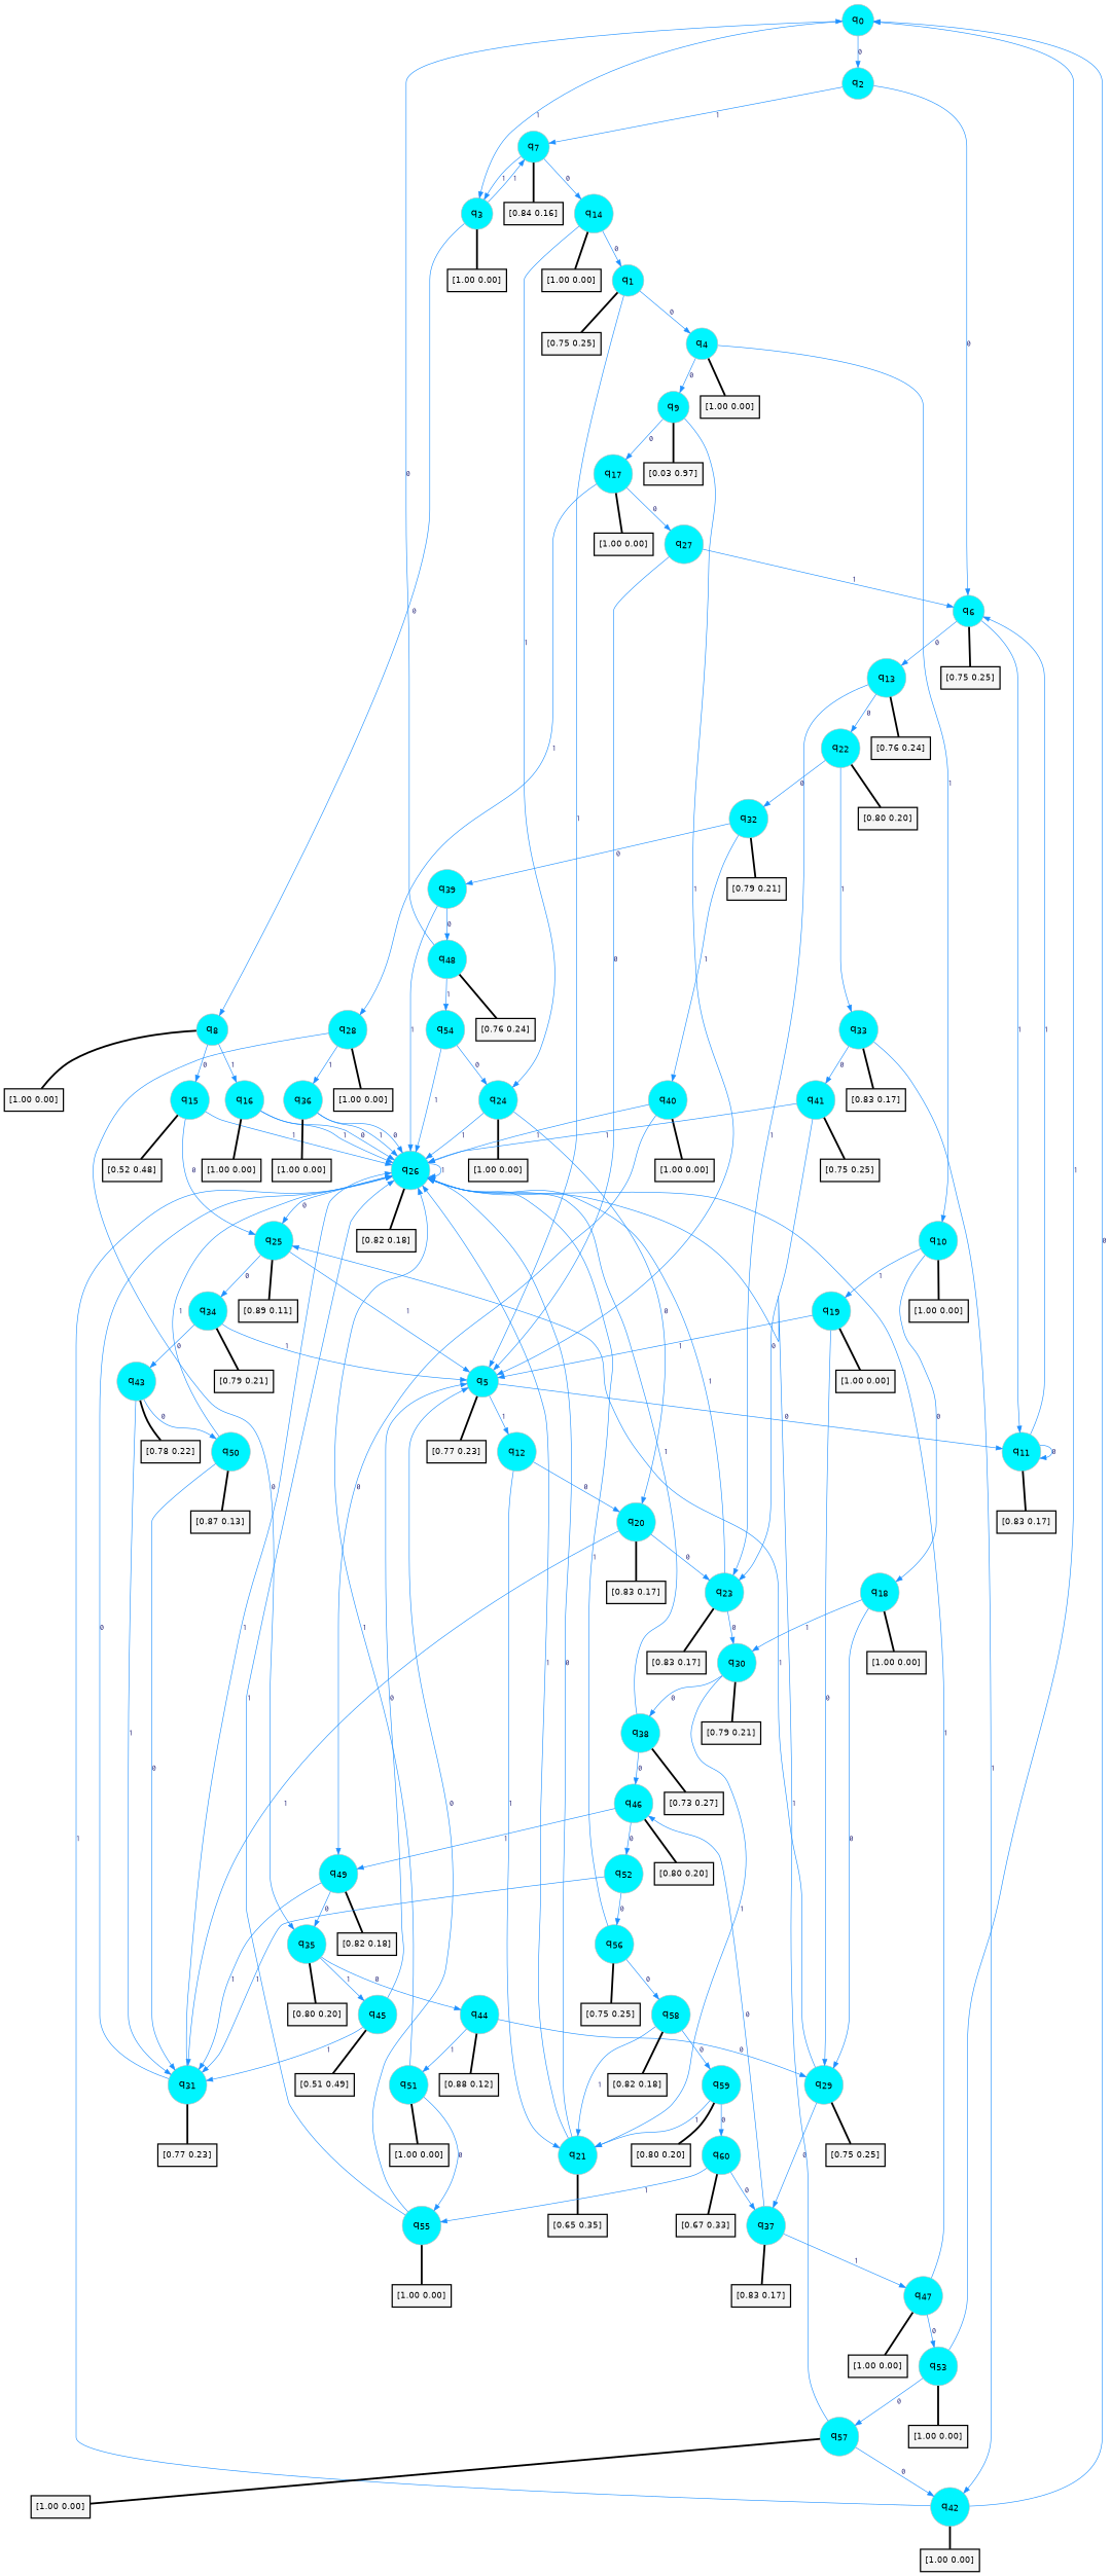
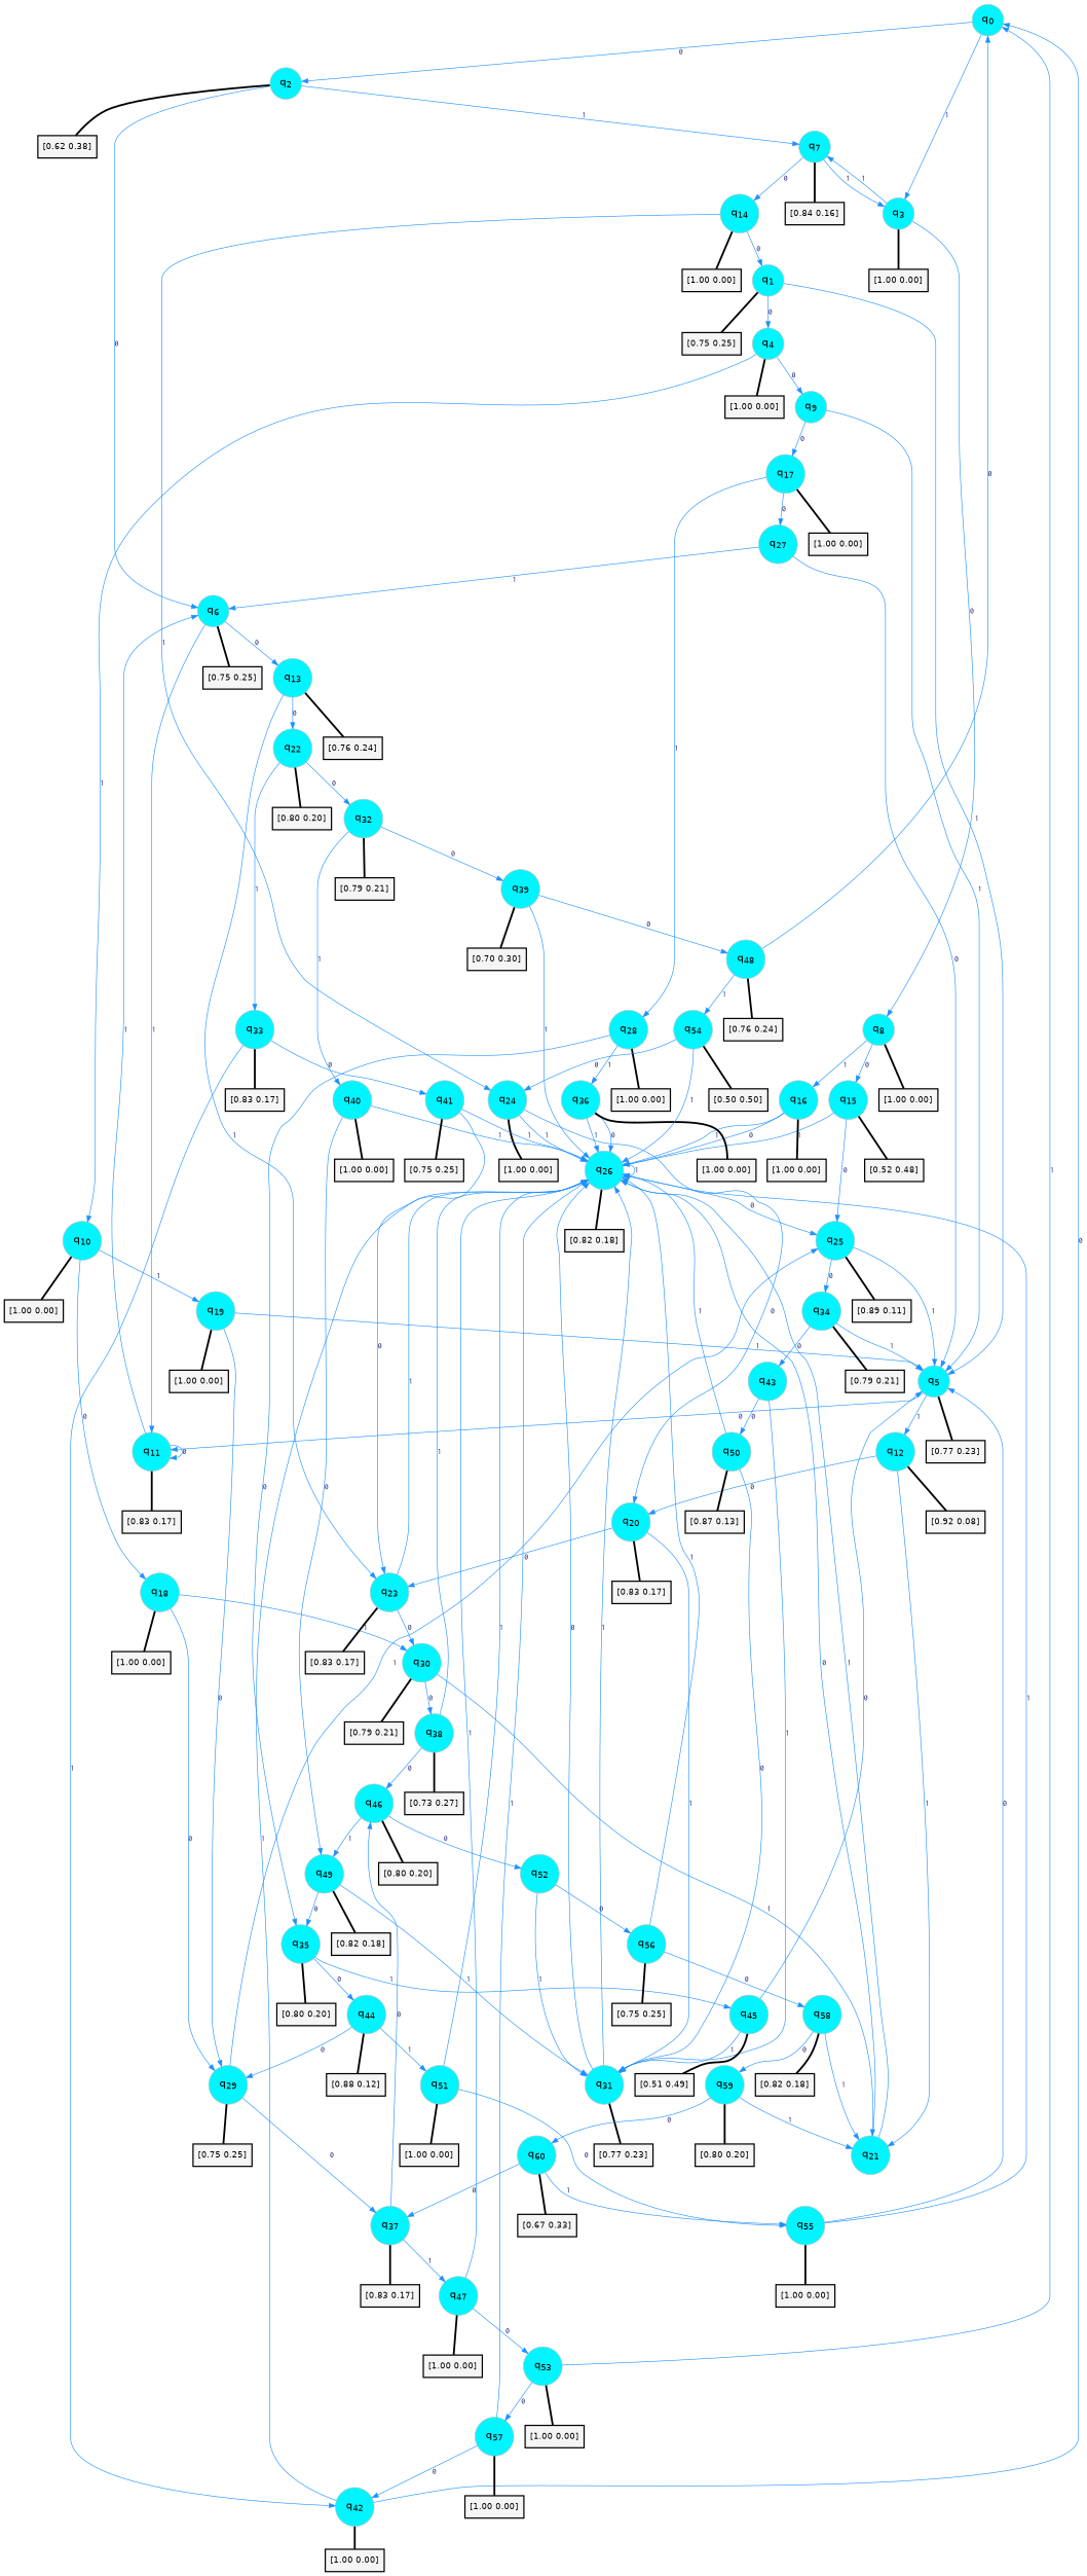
  digraph {
    rankdir=TD
    node [color=gray fillcolor=turquoise1 fontcolor=black fontname=Helvetica fontsize=16 fontweight=bold shape=circle style=filled]
    edge [arrowsize=1 color=dodgerblue1 fontcolor=midnightblue fontname=courier fontweight=bold penwidth=1 style=solid weight=20]
    n1 [label=<q<SUB>0</SUB>>]
    n2 [label=<q<SUB>2</SUB>>]
    n3 [label=<q<SUB>3</SUB>>]
    n4 [label=<q<SUB>6</SUB>>]
    n5 [label=<q<SUB>7</SUB>>]
+   n6 [color=black fillcolor=whitesmoke fontsize=14 label="[0.62 0.38]" penwidth=2 shape=box]
    n7 [label=<q<SUB>8</SUB>>]
    n8 [color=black fillcolor=whitesmoke fontsize=14 label="[1.00 0.00]" penwidth=2 shape=box]
    n9 [label=<q<SUB>1</SUB>>]
    n10 [label=<q<SUB>4</SUB>>]
    n11 [label=<q<SUB>5</SUB>>]
    n12 [color=black fillcolor=whitesmoke fontsize=14 label="[0.75 0.25]" penwidth=2 shape=box]
    n13 [label=<q<SUB>9</SUB>>]
    n14 [label=<q<SUB>10</SUB>>]
    n15 [color=black fillcolor=whitesmoke fontsize=14 label="[1.00 0.00]" penwidth=2 shape=box]
    n16 [label=<q<SUB>11</SUB>>]
    n17 [label=<q<SUB>12</SUB>>]
    n18 [color=black fillcolor=whitesmoke fontsize=14 label="[0.77 0.23]" penwidth=2 shape=box]
    n19 [label=<q<SUB>13</SUB>>]
    n20 [color=black fillcolor=whitesmoke fontsize=14 label="[0.75 0.25]" penwidth=2 shape=box]
    n21 [label=<q<SUB>14</SUB>>]
    n22 [color=black fillcolor=whitesmoke fontsize=14 label="[0.84 0.16]" penwidth=2 shape=box]
    n23 [label=<q<SUB>15</SUB>>]
    n24 [label=<q<SUB>16</SUB>>]
    n25 [color=black fillcolor=whitesmoke fontsize=14 label="[1.00 0.00]" penwidth=2 shape=box]
    n26 [label=<q<SUB>17</SUB>>]
-   n27 [color=black fillcolor=whitesmoke fontsize=14 label="[0.03 0.97]" penwidth=2 shape=box]
    n28 [label=<q<SUB>18</SUB>>]
    n29 [label=<q<SUB>19</SUB>>]
    n30 [color=black fillcolor=whitesmoke fontsize=14 label="[1.00 0.00]" penwidth=2 shape=box]
    n31 [color=black fillcolor=whitesmoke fontsize=14 label="[0.83 0.17]" penwidth=2 shape=box]
    n32 [label=<q<SUB>20</SUB>>]
    n33 [label=<q<SUB>21</SUB>>]
+   n34 [color=black fillcolor=whitesmoke fontsize=14 label="[0.92 0.08]" penwidth=2 shape=box]
    n35 [label=<q<SUB>22</SUB>>]
    n36 [label=<q<SUB>23</SUB>>]
    n37 [color=black fillcolor=whitesmoke fontsize=14 label="[0.76 0.24]" penwidth=2 shape=box]
    n38 [label=<q<SUB>24</SUB>>]
    n39 [color=black fillcolor=whitesmoke fontsize=14 label="[1.00 0.00]" penwidth=2 shape=box]
    n40 [label=<q<SUB>25</SUB>>]
    n41 [label=<q<SUB>26</SUB>>]
    n42 [color=black fillcolor=whitesmoke fontsize=14 label="[0.52 0.48]" penwidth=2 shape=box]
    n43 [color=black fillcolor=whitesmoke fontsize=14 label="[1.00 0.00]" penwidth=2 shape=box]
    n44 [label=<q<SUB>27</SUB>>]
    n45 [label=<q<SUB>28</SUB>>]
    n46 [color=black fillcolor=whitesmoke fontsize=14 label="[1.00 0.00]" penwidth=2 shape=box]
    n47 [label=<q<SUB>29</SUB>>]
    n48 [label=<q<SUB>30</SUB>>]
    n49 [color=black fillcolor=whitesmoke fontsize=14 label="[1.00 0.00]" penwidth=2 shape=box]
    n50 [color=black fillcolor=whitesmoke fontsize=14 label="[1.00 0.00]" penwidth=2 shape=box]
    n51 [label=<q<SUB>31</SUB>>]
    n52 [color=black fillcolor=whitesmoke fontsize=14 label="[0.83 0.17]" penwidth=2 shape=box]
-   n53 [color=black fillcolor=whitesmoke fontsize=14 label="[0.65 0.35]" penwidth=2 shape=box]
    n54 [label=<q<SUB>32</SUB>>]
    n55 [label=<q<SUB>33</SUB>>]
    n56 [color=black fillcolor=whitesmoke fontsize=14 label="[0.80 0.20]" penwidth=2 shape=box]
    n57 [color=black fillcolor=whitesmoke fontsize=14 label="[0.83 0.17]" penwidth=2 shape=box]
    n58 [color=black fillcolor=whitesmoke fontsize=14 label="[1.00 0.00]" penwidth=2 shape=box]
    n59 [label=<q<SUB>34</SUB>>]
    n60 [color=black fillcolor=whitesmoke fontsize=14 label="[0.89 0.11]" penwidth=2 shape=box]
    n61 [color=black fillcolor=whitesmoke fontsize=14 label="[0.82 0.18]" penwidth=2 shape=box]
    n62 [label=<q<SUB>35</SUB>>]
    n63 [label=<q<SUB>36</SUB>>]
    n64 [color=black fillcolor=whitesmoke fontsize=14 label="[1.00 0.00]" penwidth=2 shape=box]
    n65 [label=<q<SUB>37</SUB>>]
    n66 [color=black fillcolor=whitesmoke fontsize=14 label="[0.75 0.25]" penwidth=2 shape=box]
    n67 [label=<q<SUB>38</SUB>>]
    n68 [color=black fillcolor=whitesmoke fontsize=14 label="[0.79 0.21]" penwidth=2 shape=box]
    n69 [color=black fillcolor=whitesmoke fontsize=14 label="[0.77 0.23]" penwidth=2 shape=box]
    n70 [label=<q<SUB>39</SUB>>]
    n71 [label=<q<SUB>40</SUB>>]
    n72 [color=black fillcolor=whitesmoke fontsize=14 label="[0.79 0.21]" penwidth=2 shape=box]
    n73 [label=<q<SUB>41</SUB>>]
    n74 [label=<q<SUB>42</SUB>>]
    n75 [color=black fillcolor=whitesmoke fontsize=14 label="[0.83 0.17]" penwidth=2 shape=box]
    n76 [label=<q<SUB>43</SUB>>]
    n77 [color=black fillcolor=whitesmoke fontsize=14 label="[0.79 0.21]" penwidth=2 shape=box]
    n78 [label=<q<SUB>44</SUB>>]
    n79 [label=<q<SUB>45</SUB>>]
    n80 [color=black fillcolor=whitesmoke fontsize=14 label="[0.80 0.20]" penwidth=2 shape=box]
    n81 [color=black fillcolor=whitesmoke fontsize=14 label="[1.00 0.00]" penwidth=2 shape=box]
    n82 [label=<q<SUB>46</SUB>>]
    n83 [label=<q<SUB>47</SUB>>]
    n84 [color=black fillcolor=whitesmoke fontsize=14 label="[0.83 0.17]" penwidth=2 shape=box]
    n85 [color=black fillcolor=whitesmoke fontsize=14 label="[0.73 0.27]" penwidth=2 shape=box]
    n86 [label=<q<SUB>48</SUB>>]
+   n87 [color=black fillcolor=whitesmoke fontsize=14 label="[0.70 0.30]" penwidth=2 shape=box]
    n88 [label=<q<SUB>49</SUB>>]
    n89 [color=black fillcolor=whitesmoke fontsize=14 label="[1.00 0.00]" penwidth=2 shape=box]
    n90 [color=black fillcolor=whitesmoke fontsize=14 label="[0.75 0.25]" penwidth=2 shape=box]
    n91 [color=black fillcolor=whitesmoke fontsize=14 label="[1.00 0.00]" penwidth=2 shape=box]
    n92 [label=<q<SUB>50</SUB>>]
-   n93 [color=black fillcolor=whitesmoke fontsize=14 label="[0.78 0.22]" penwidth=2 shape=box]
    n94 [label=<q<SUB>51</SUB>>]
    n95 [color=black fillcolor=whitesmoke fontsize=14 label="[0.88 0.12]" penwidth=2 shape=box]
    n96 [color=black fillcolor=whitesmoke fontsize=14 label="[0.51 0.49]" penwidth=2 shape=box]
    n97 [label=<q<SUB>52</SUB>>]
    n98 [color=black fillcolor=whitesmoke fontsize=14 label="[0.80 0.20]" penwidth=2 shape=box]
    n99 [label=<q<SUB>53</SUB>>]
    n100 [color=black fillcolor=whitesmoke fontsize=14 label="[1.00 0.00]" penwidth=2 shape=box]
    n101 [label=<q<SUB>54</SUB>>]
    n102 [color=black fillcolor=whitesmoke fontsize=14 label="[0.76 0.24]" penwidth=2 shape=box]
    n103 [color=black fillcolor=whitesmoke fontsize=14 label="[0.82 0.18]" penwidth=2 shape=box]
    n104 [color=black fillcolor=whitesmoke fontsize=14 label="[0.87 0.13]" penwidth=2 shape=box]
    n105 [label=<q<SUB>55</SUB>>]
    n106 [color=black fillcolor=whitesmoke fontsize=14 label="[1.00 0.00]" penwidth=2 shape=box]
    n107 [label=<q<SUB>56</SUB>>]
    n108 [label=<q<SUB>57</SUB>>]
    n109 [color=black fillcolor=whitesmoke fontsize=14 label="[1.00 0.00]" penwidth=2 shape=box]
+   n110 [color=black fillcolor=whitesmoke fontsize=14 label="[0.50 0.50]" penwidth=2 shape=box]
    n111 [color=black fillcolor=whitesmoke fontsize=14 label="[1.00 0.00]" penwidth=2 shape=box]
    n112 [label=<q<SUB>58</SUB>>]
    n113 [color=black fillcolor=whitesmoke fontsize=14 label="[0.75 0.25]" penwidth=2 shape=box]
    n114 [color=black fillcolor=whitesmoke fontsize=14 label="[1.00 0.00]" penwidth=2 shape=box]
    n115 [label=<q<SUB>59</SUB>>]
    n116 [color=black fillcolor=whitesmoke fontsize=14 label="[0.82 0.18]" penwidth=2 shape=box]
    n117 [label=<q<SUB>60</SUB>>]
    n118 [color=black fillcolor=whitesmoke fontsize=14 label="[0.80 0.20]" penwidth=2 shape=box]
    n119 [color=black fillcolor=whitesmoke fontsize=14 label="[0.67 0.33]" penwidth=2 shape=box]
    n1 -> n2 [label=0]
    n1 -> n3 [label=1]
    n2 -> n4 [label=0]
    n2 -> n5 [label=1]
+   n2 -> n6 [arrowhead=none color=black penwidth=3]
    n3 -> n5 [label=1]
    n3 -> n7 [label=0]
    n3 -> n8 [arrowhead=none color=black penwidth=3]
    n4 -> n16 [label=1]
    n4 -> n19 [label=0]
    n4 -> n20 [arrowhead=none color=black penwidth=3]
    n5 -> n3 [label=1]
    n5 -> n21 [label=0]
    n5 -> n22 [arrowhead=none color=black penwidth=3]
    n7 -> n23 [label=0]
    n7 -> n24 [label=1]
    n7 -> n25 [arrowhead=none color=black penwidth=3]
    n9 -> n10 [label=0]
    n9 -> n11 [label=1]
    n9 -> n12 [arrowhead=none color=black penwidth=3]
    n10 -> n13 [label=0]
    n10 -> n14 [label=1]
    n10 -> n15 [arrowhead=none color=black penwidth=3]
    n11 -> n16 [label=0]
    n11 -> n17 [label=1]
    n11 -> n18 [arrowhead=none color=black penwidth=3]
    n13 -> n11 [label=1]
    n13 -> n26 [label=0]
-   n13 -> n27 [arrowhead=none color=black penwidth=3]
    n14 -> n28 [label=0]
    n14 -> n29 [label=1]
    n14 -> n30 [arrowhead=none color=black penwidth=3]
    n16 -> n4 [label=1]
    n16 -> n16 [label=0]
    n16 -> n31 [arrowhead=none color=black penwidth=3]
    n17 -> n32 [label=0]
    n17 -> n33 [label=1]
+   n17 -> n34 [arrowhead=none color=black penwidth=3]
    n19 -> n35 [label=0]
    n19 -> n36 [label=1]
    n19 -> n37 [arrowhead=none color=black penwidth=3]
    n21 -> n9 [label=0]
    n21 -> n38 [label=1]
    n21 -> n39 [arrowhead=none color=black penwidth=3]
    n23 -> n40 [label=0]
    n23 -> n41 [label=1]
    n23 -> n42 [arrowhead=none color=black penwidth=3]
    n24 -> n41 [label=0]
    n24 -> n41 [label=1]
    n24 -> n43 [arrowhead=none color=black penwidth=3]
    n26 -> n44 [label=0]
    n26 -> n45 [label=1]
    n26 -> n46 [arrowhead=none color=black penwidth=3]
    n28 -> n47 [label=0]
    n28 -> n48 [label=1]
    n28 -> n49 [arrowhead=none color=black penwidth=3]
    n29 -> n11 [label=1]
    n29 -> n47 [label=0]
    n29 -> n50 [arrowhead=none color=black penwidth=3]
    n32 -> n36 [label=0]
    n32 -> n51 [label=1]
    n32 -> n52 [arrowhead=none color=black penwidth=3]
    n33 -> n41 [label=0]
    n33 -> n41 [label=1]
-   n33 -> n53 [arrowhead=none color=black penwidth=3]
    n35 -> n54 [label=0]
    n35 -> n55 [label=1]
    n35 -> n56 [arrowhead=none color=black penwidth=3]
    n36 -> n41 [label=1]
    n36 -> n48 [label=0]
    n36 -> n57 [arrowhead=none color=black penwidth=3]
    n38 -> n32 [label=0]
    n38 -> n41 [label=1]
    n38 -> n58 [arrowhead=none color=black penwidth=3]
    n40 -> n11 [label=1]
    n40 -> n59 [label=0]
    n40 -> n60 [arrowhead=none color=black penwidth=3]
    n41 -> n40 [label=0]
    n41 -> n41 [label=1]
    n41 -> n61 [arrowhead=none color=black penwidth=3]
    n44 -> n4 [label=1]
    n44 -> n11 [label=0]
    n45 -> n62 [label=0]
    n45 -> n63 [label=1]
    n45 -> n64 [arrowhead=none color=black penwidth=3]
    n47 -> n40 [label=1]
    n47 -> n65 [label=0]
    n47 -> n66 [arrowhead=none color=black penwidth=3]
    n48 -> n33 [label=1]
    n48 -> n67 [label=0]
    n48 -> n68 [arrowhead=none color=black penwidth=3]
    n51 -> n41 [label=0]
    n51 -> n41 [label=1]
    n51 -> n69 [arrowhead=none color=black penwidth=3]
    n54 -> n70 [label=0]
    n54 -> n71 [label=1]
    n54 -> n72 [arrowhead=none color=black penwidth=3]
    n55 -> n73 [label=0]
    n55 -> n74 [label=1]
    n55 -> n75 [arrowhead=none color=black penwidth=3]
    n59 -> n11 [label=1]
    n59 -> n76 [label=0]
    n59 -> n77 [arrowhead=none color=black penwidth=3]
    n62 -> n78 [label=0]
    n62 -> n79 [label=1]
    n62 -> n80 [arrowhead=none color=black penwidth=3]
    n63 -> n41 [label=0]
    n63 -> n41 [label=1]
    n63 -> n81 [arrowhead=none color=black penwidth=3]
    n65 -> n82 [label=0]
    n65 -> n83 [label=1]
    n65 -> n84 [arrowhead=none color=black penwidth=3]
    n67 -> n41 [label=1]
    n67 -> n82 [label=0]
    n67 -> n85 [arrowhead=none color=black penwidth=3]
    n70 -> n41 [label=1]
    n70 -> n86 [label=0]
+   n70 -> n87 [arrowhead=none color=black penwidth=3]
    n71 -> n41 [label=1]
    n71 -> n88 [label=0]
    n71 -> n89 [arrowhead=none color=black penwidth=3]
    n73 -> n36 [label=0]
    n73 -> n41 [label=1]
    n73 -> n90 [arrowhead=none color=black penwidth=3]
    n74 -> n1 [label=0]
    n74 -> n41 [label=1]
    n74 -> n91 [arrowhead=none color=black penwidth=3]
    n76 -> n51 [label=1]
    n76 -> n92 [label=0]
-   n76 -> n93 [arrowhead=none color=black penwidth=3]
    n78 -> n47 [label=0]
    n78 -> n94 [label=1]
    n78 -> n95 [arrowhead=none color=black penwidth=3]
    n79 -> n11 [label=0]
    n79 -> n51 [label=1]
    n79 -> n96 [arrowhead=none color=black penwidth=3]
    n82 -> n88 [label=1]
    n82 -> n97 [label=0]
    n82 -> n98 [arrowhead=none color=black penwidth=3]
    n83 -> n41 [label=1]
    n83 -> n99 [label=0]
    n83 -> n100 [arrowhead=none color=black penwidth=3]
    n86 -> n1 [label=0]
    n86 -> n101 [label=1]
    n86 -> n102 [arrowhead=none color=black penwidth=3]
    n88 -> n51 [label=1]
    n88 -> n62 [label=0]
    n88 -> n103 [arrowhead=none color=black penwidth=3]
    n92 -> n41 [label=1]
    n92 -> n51 [label=0]
    n92 -> n104 [arrowhead=none color=black penwidth=3]
    n94 -> n41 [label=1]
    n94 -> n105 [label=0]
    n94 -> n106 [arrowhead=none color=black penwidth=3]
    n97 -> n51 [label=1]
    n97 -> n107 [label=0]
    n99 -> n1 [label=1]
    n99 -> n108 [label=0]
    n99 -> n109 [arrowhead=none color=black penwidth=3]
    n101 -> n38 [label=0]
    n101 -> n41 [label=1]
+   n101 -> n110 [arrowhead=none color=black penwidth=3]
    n105 -> n11 [label=0]
    n105 -> n41 [label=1]
    n105 -> n111 [arrowhead=none color=black penwidth=3]
    n107 -> n41 [label=1]
    n107 -> n112 [label=0]
    n107 -> n113 [arrowhead=none color=black penwidth=3]
    n108 -> n41 [label=1]
    n108 -> n74 [label=0]
    n108 -> n114 [arrowhead=none color=black penwidth=3]
    n112 -> n33 [label=1]
    n112 -> n115 [label=0]
    n112 -> n116 [arrowhead=none color=black penwidth=3]
    n115 -> n33 [label=1]
    n115 -> n117 [label=0]
    n115 -> n118 [arrowhead=none color=black penwidth=3]
    n117 -> n65 [label=0]
    n117 -> n105 [label=1]
    n117 -> n119 [arrowhead=none color=black penwidth=3]
  }
